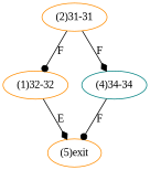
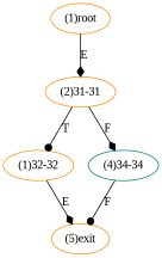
  digraph {
    fontname="Liberation Serif"
    node [color=darkorange fontname="Liberation Serif"]
    edge [arrowhead=diamond fontname="Liberation Serif"]
+   n1 [label="(1)root"]
    n2 [label="(2)31-31"]
    n3 [label="(1)32-32"]
    n4 [color=teal label="(4)34-34"]
    n5 [label="(5)exit"]
-   n2 -> n3 [arrowhead=dot label=F]
+   n1 -> n2 [label=E]
+   n2 -> n3 [arrowhead=dot label=T]
    n2 -> n4 [label=F]
    n3 -> n5 [label=E]
    n4 -> n5 [arrowhead=dot label=F]
  }
